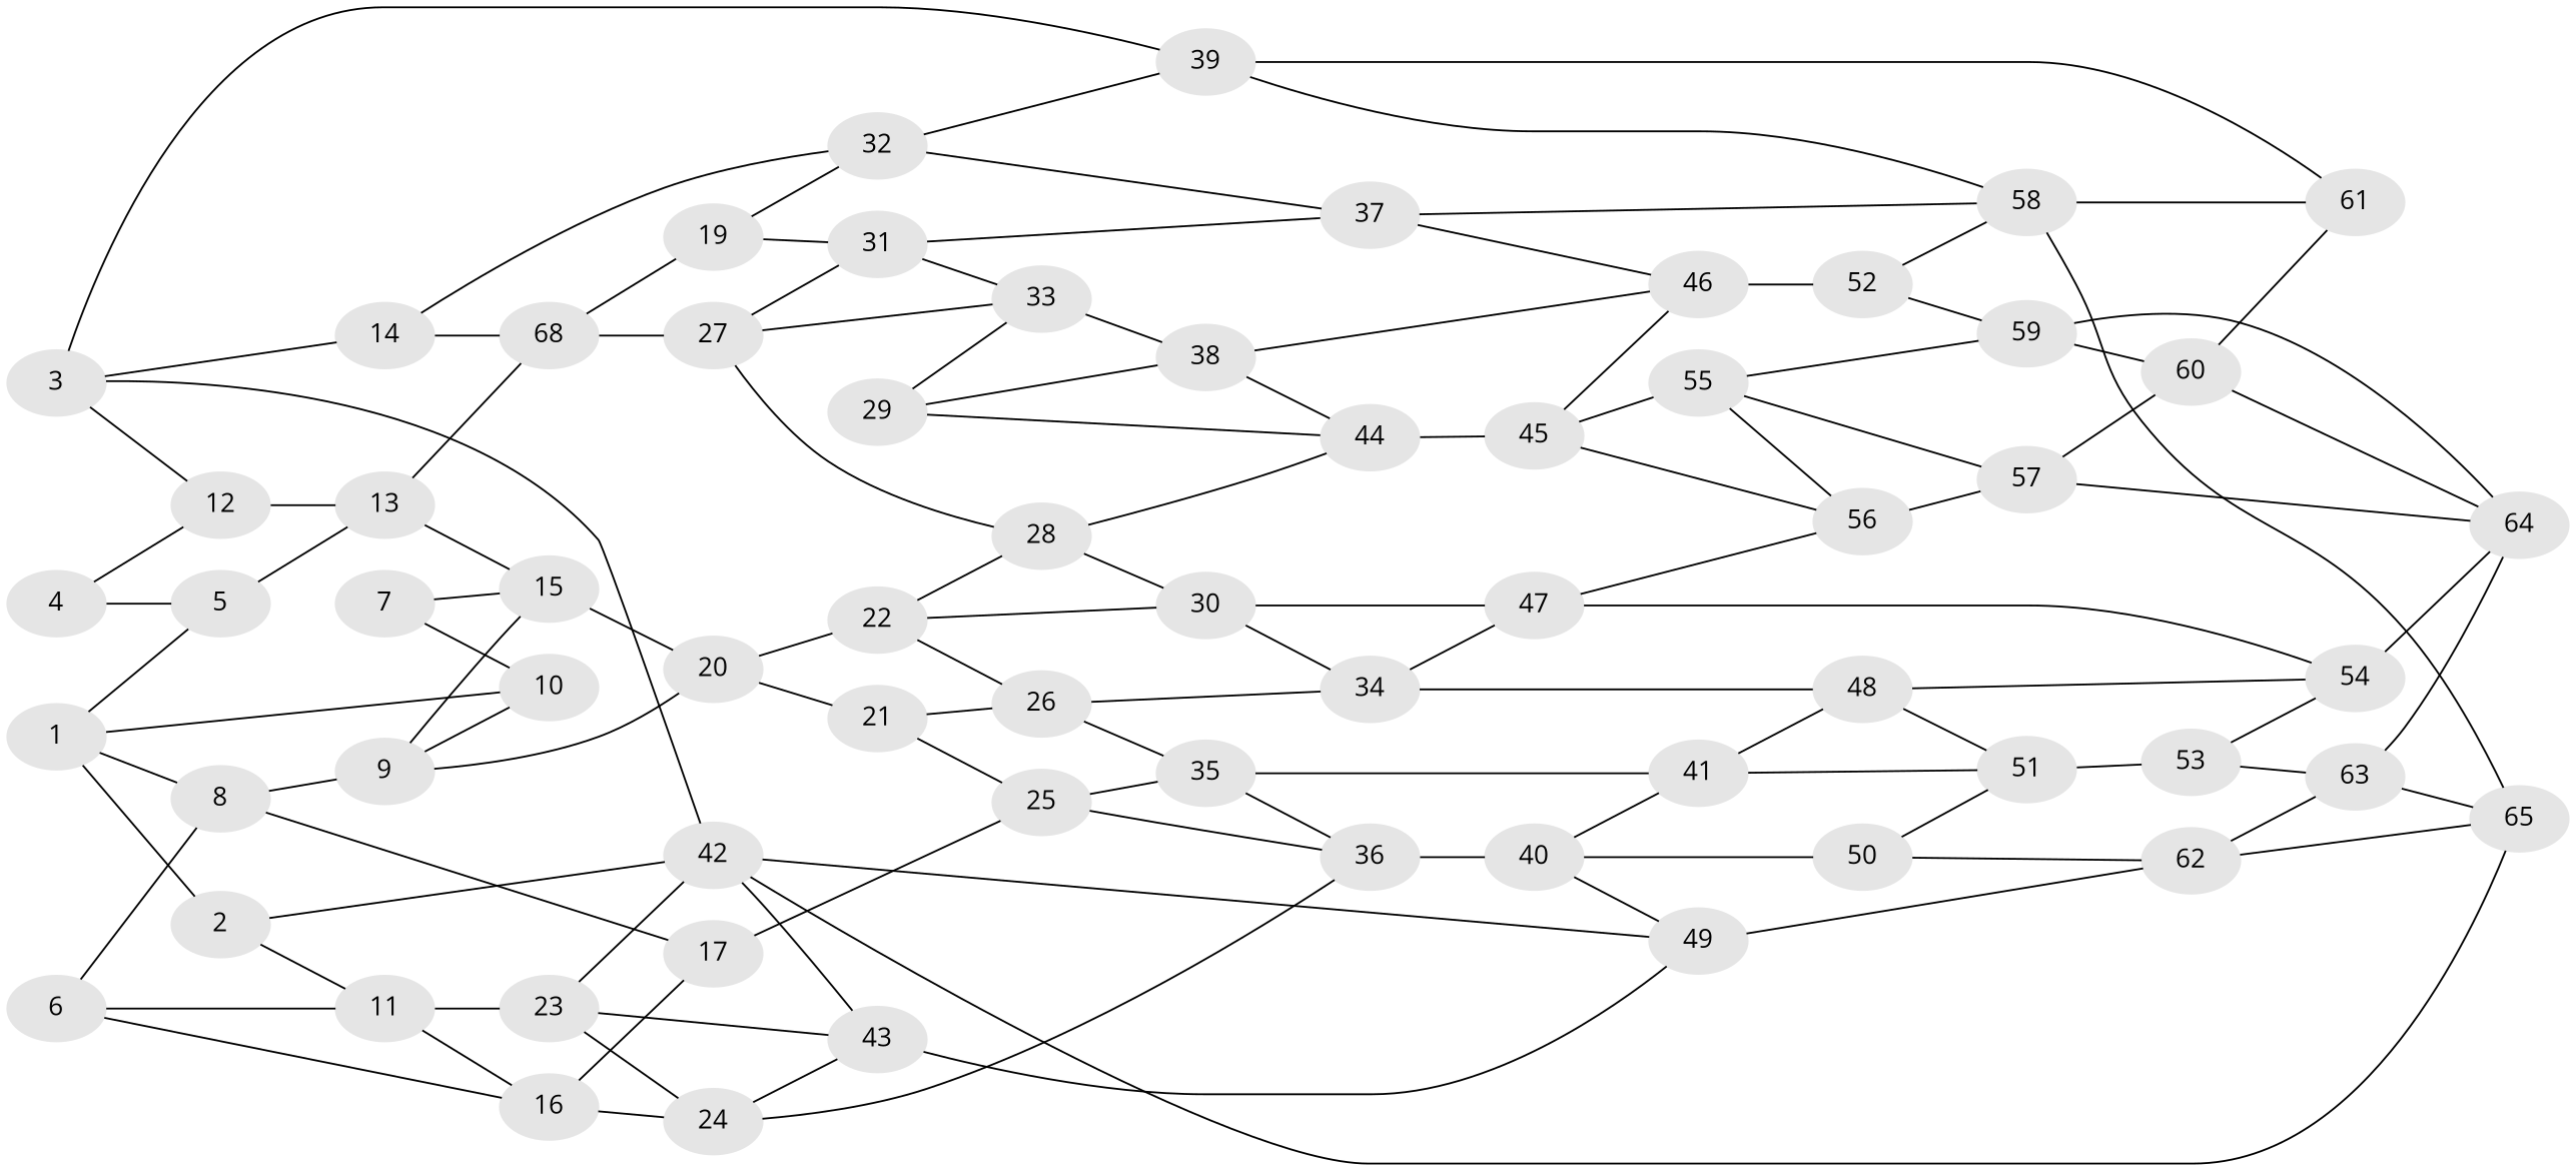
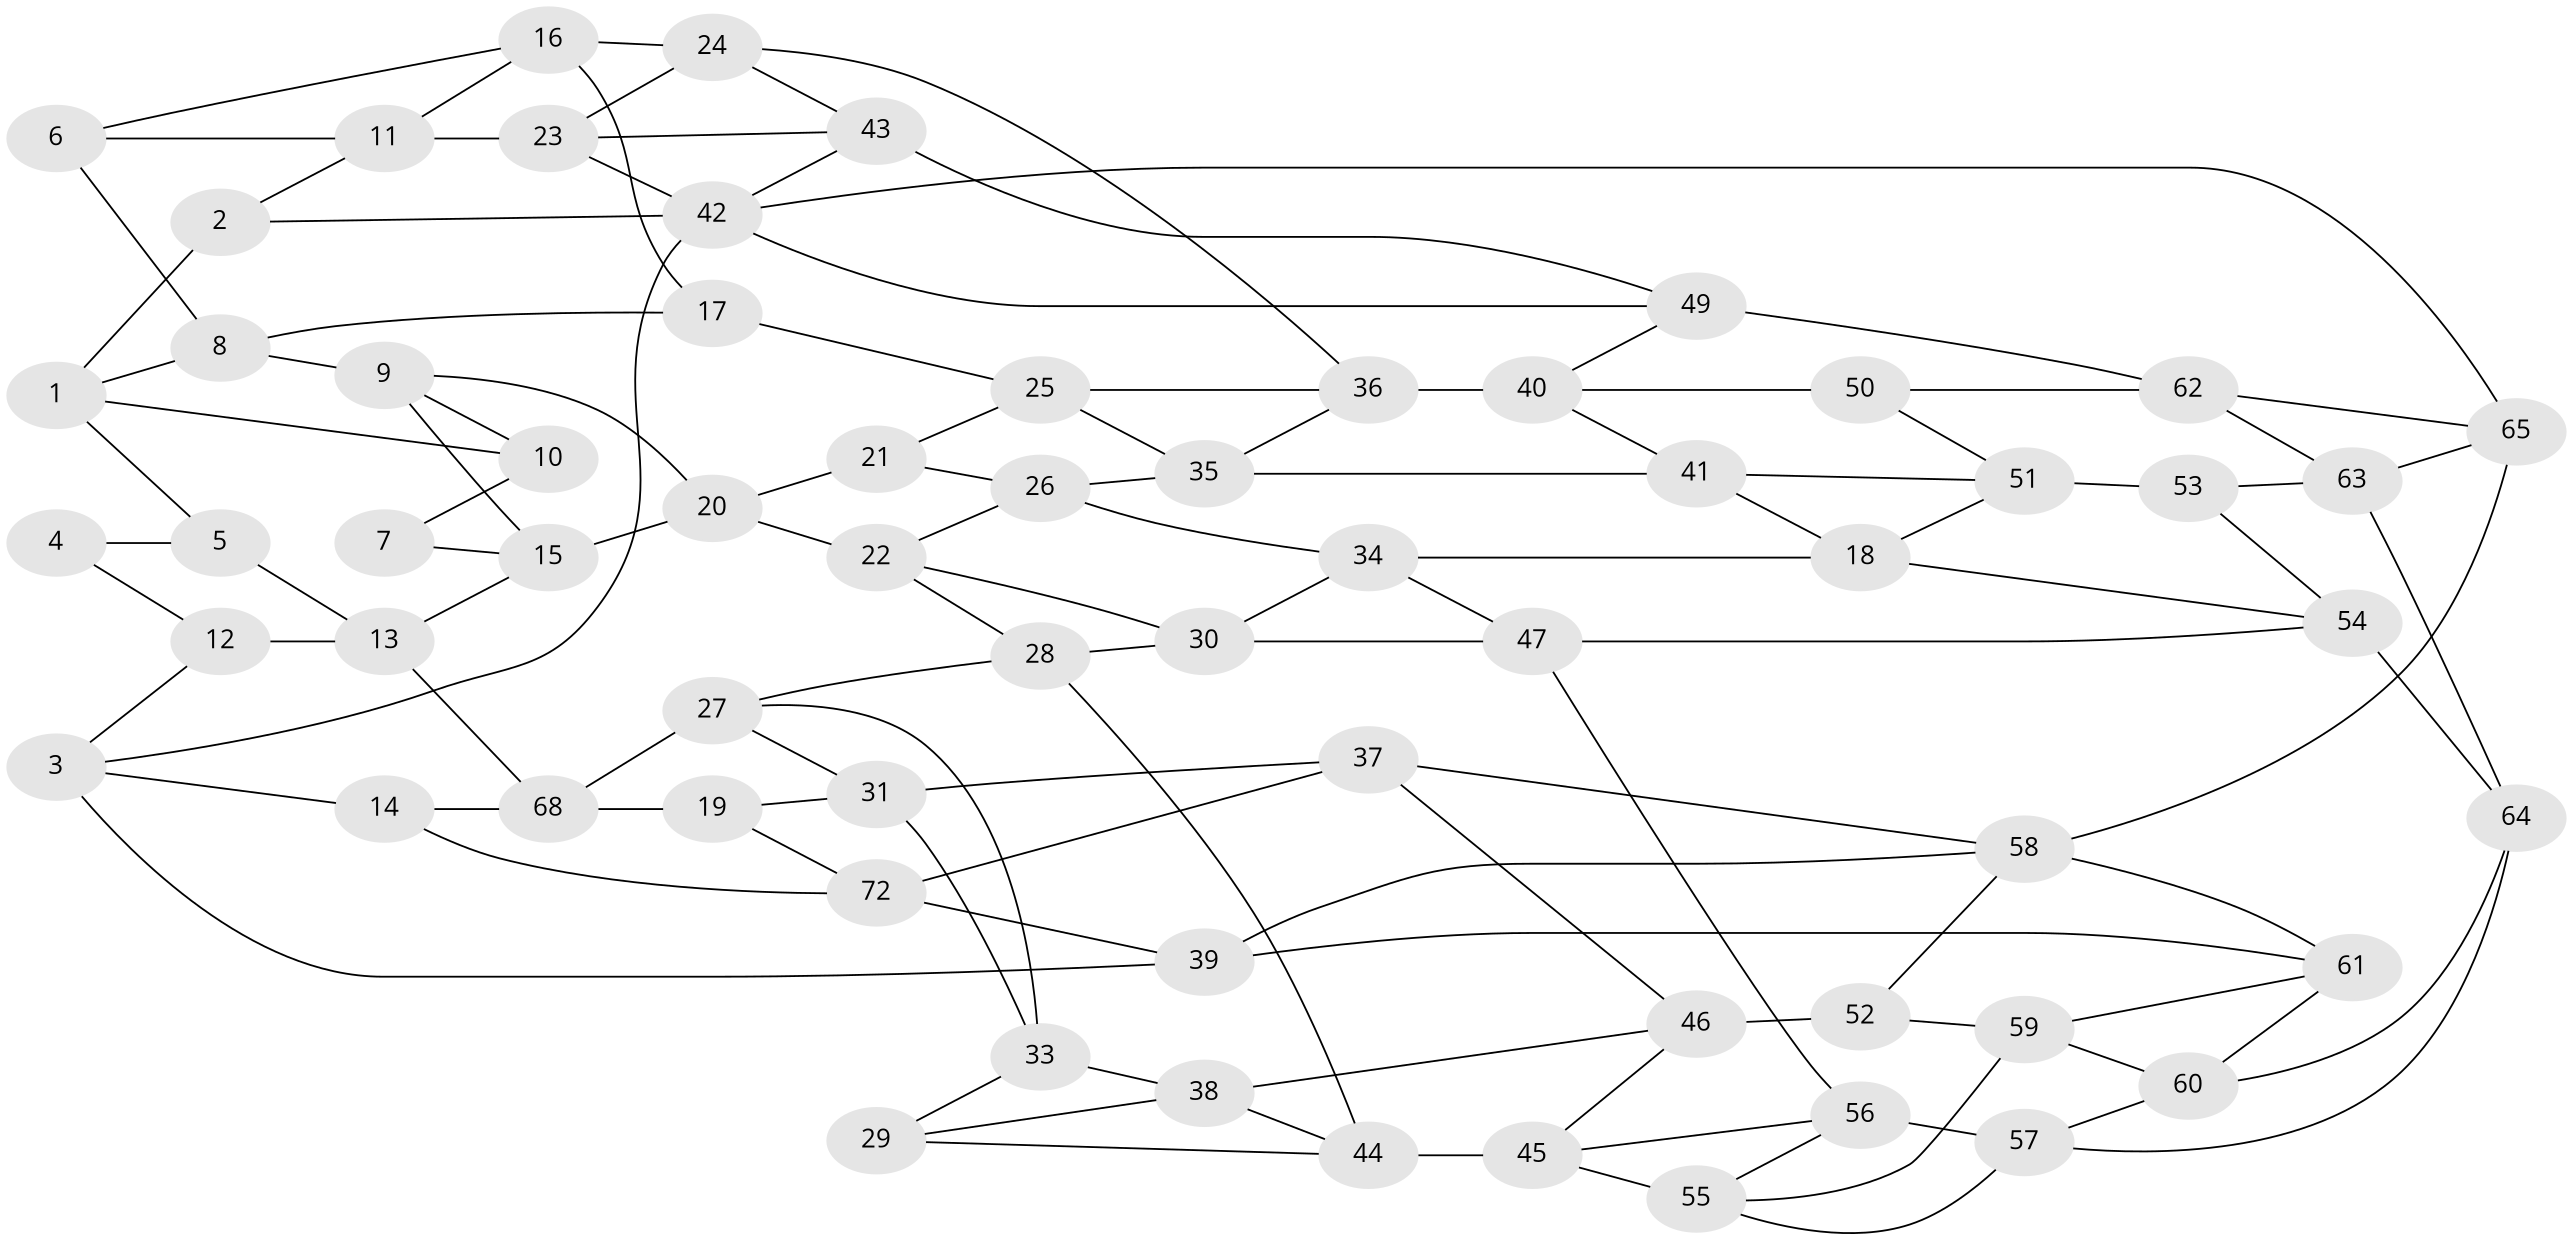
  graph {
    fontname="Open Sans"
    rankdir=LR
    node [color=gray90 fontname="Open Sans" style=filled]
    edge [fontname="Open Sans" weight=1.0]
    1
    2
    5
    8
    10
    11
    42
    13
    9
    17
    16
    23
    43
    65
    49
    3
    12
    14
    39
    n20 [label=68]
-   32
+   32 [label=72]
    58
    61
    4
    15
    6
    24
    7
    20
    25
    21
    22
    19
    27
    37
    36
    35
    31
    28
    33
    26
    30
    34
    44
    47
    40
    41
-   48
+   48 [label=18]
    38
    45
    29
    46
    56
    54
    51
    50
    52
    62
    53
    55
    59
    57
    64
    63
    60
    1 -- 2
    1 -- 5
    1 -- 8
    1 -- 10
    2 -- 11
    2 -- 42
    5 -- 13
    8 -- 9
    8 -- 17
    11 -- 16
    11 -- 23
    42 -- 43
    42 -- 65
    42 -- 49
    13 -- n20
    13 -- 15
    9 -- 10
    9 -- 15
    9 -- 20
    17 -- 25
    16 -- 17
    16 -- 24
    23 -- 42
    23 -- 43
    23 -- 24
    43 -- 49
    49 -- 62
    3 -- 42
    3 -- 12
    3 -- 14
    3 -- 39
    12 -- 13
    14 -- n20
    14 -- 32
    39 -- 58
    39 -- 61
    n20 -- 19
    n20 -- 27
    32 -- 39
    32 -- 37
    58 -- 65
    58 -- 61
    4 -- 5 [weight=2.0]
    4 -- 12
    15 -- 20
    6 -- 8
    6 -- 11
    6 -- 16
    24 -- 43
    24 -- 36
    7 -- 10 [weight=2.0]
    7 -- 15
    20 -- 21
    20 -- 22
    25 -- 36
    25 -- 35
    21 -- 25
    21 -- 26
    22 -- 28
    22 -- 26
    22 -- 30
    19 -- 32
    19 -- 31
    27 -- 31
    27 -- 28
    27 -- 33
    37 -- 58
    37 -- 46
    36 -- 40
    35 -- 36
    35 -- 41
    31 -- 37
    31 -- 33
    28 -- 30
    28 -- 44
    33 -- 38
    26 -- 35
    26 -- 34
    30 -- 34
    30 -- 47
    34 -- 47
    34 -- 48
    44 -- 45
    47 -- 56
    47 -- 54
    40 -- 49
    40 -- 41
    40 -- 50
    41 -- 48
    41 -- 51
    48 -- 54
    48 -- 51
    38 -- 44
    38 -- 46
    45 -- 46
    45 -- 56
    45 -- 55
    29 -- 33
    29 -- 44
    29 -- 38
    46 -- 52
    56 -- 57
    54 -- 64
    51 -- 53
    50 -- 51
    50 -- 62
    52 -- 58
    52 -- 59
    62 -- 65
    62 -- 63
    53 -- 54
    53 -- 63
    55 -- 56
    55 -- 59
    55 -- 57
-   59 -- 64
+   59 -- 61
    59 -- 60
    57 -- 64
    57 -- 60
    63 -- 65
    63 -- 64
    60 -- 61
    60 -- 64
  }
